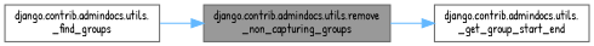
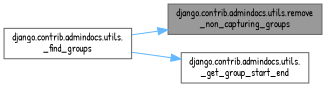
  digraph {
    fontname="Patrick Hand"
    rankdir=LR
    node [color=grey40 fillcolor=white fontname="Patrick Hand" fontsize=10 shape=box style=filled]
    edge [color=steelblue1 fontname="Patrick Hand" fontsize=10 labelfontname=Helvetica labelfontsize=10 style=solid]
    n1 [color=gray40 fillcolor=grey60 fontcolor=black height=0.2 label="django.contrib.admindocs.utils.remove\l_non_capturing_groups" width=0.4]
    n2 [height=0.2 label="django.contrib.admindocs.utils.\l_find_groups" width=0.4]
    n3 [height=0.2 label="django.contrib.admindocs.utils.\l_get_group_start_end" width=0.4]
    n2 -> n1
-   n1 -> n3
+   n2 -> n3
  }
